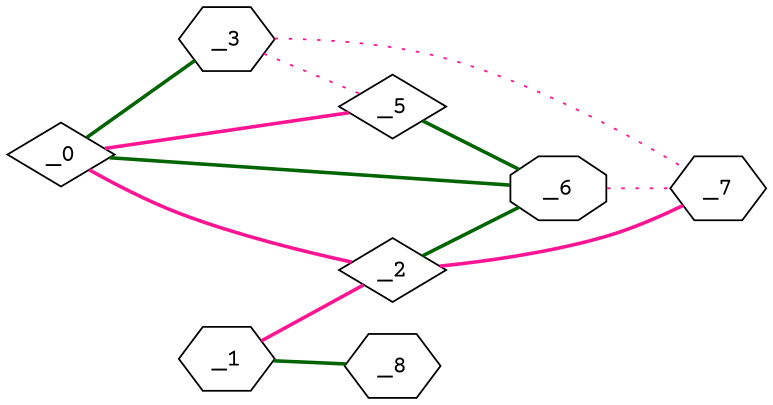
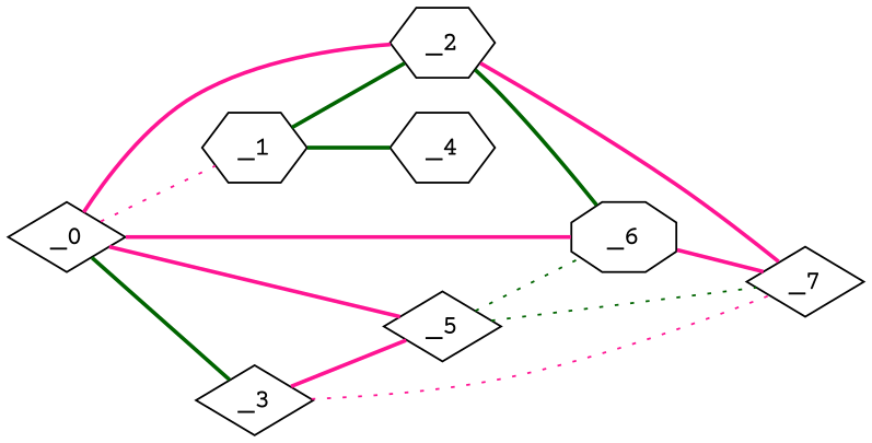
  graph {
    fontname="Courier Prime"
    rankdir=LR
    node [fontname="Courier Prime" shape=hexagon]
    edge [color=deeppink fontname="Courier Prime" style=bold valence=1]
    _0 [shape=diamond x=38 y=43]
    _1 [x=40 y=27]
-   _2 [shape=diamond x=41 y=34]
-   _3 [x=44 y=124]
+   _2 [x=41 y=34]
+   _3 [shape=diamond x=44 y=124]
    _5 [shape=diamond x=91 y=64]
    _6 [shape=octagon x=95 y=41]
-   _4 [x=76 y=4 label=_8]
-   _7 [x=97 y=121]
+   _4 [x=76 y=4]
+   _7 [shape=diamond x=97 y=121]
+   _0 -- _1 [style=dotted]
    _0 -- _2 [valence=2]
    _0 -- _3 [color=darkgreen]
    _0 -- _5
-   _0 -- _6 [color=darkgreen]
-   _1 -- _2 [valence=2]
+   _0 -- _6
+   _1 -- _2 [color=darkgreen valence=2]
    _1 -- _4 [color=darkgreen]
    _2 -- _6 [color=darkgreen valence=2]
    _2 -- _7 [valence=2]
-   _3 -- _5 [style=dotted valence=2]
+   _3 -- _5 [valence=2]
    _3 -- _7 [style=dotted]
-   _5 -- _6 [color=darkgreen valence=2]
-   _6 -- _7 [style=dotted]
+   _5 -- _6 [color=darkgreen style=dotted valence=2]
+   _5 -- _7 [color=darkgreen style=dotted]
+   _6 -- _7
  }
